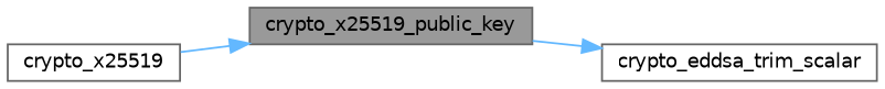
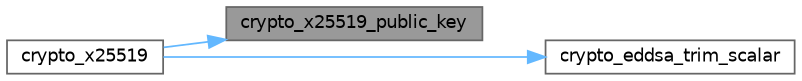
  digraph {
    rankdir=LR
    node [color=grey40 fillcolor=white fontname=Helvetica fontsize=10 shape=box style=filled]
    edge [color=steelblue1 fontname=Helvetica fontsize=10 labelfontname=Helvetica labelfontsize=10 style=solid]
    n1 [color=gray40 fillcolor=grey60 fontcolor=black height=0.2 label=crypto_x25519_public_key width=0.4]
    n2 [height=0.2 label=crypto_x25519 width=0.4]
    n3 [height=0.2 label=crypto_eddsa_trim_scalar width=0.4]
    n2 -> n1
-   n1 -> n3
+   n2 -> n3
  }
